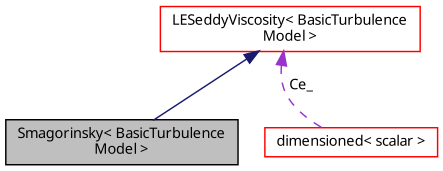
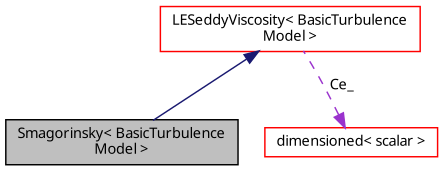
  digraph {
    fontname="Noto Sans"
    node [color=red fontname="Noto Sans" fontsize=10 shape=record]
    edge [dir=back fontname="Noto Sans" fontsize=10 labelfontname=Helvetica labelfontsize=10]
    n1 [color=black fillcolor=grey75 fontcolor=black height=0.2 label="Smagorinsky\< BasicTurbulence\lModel \>" style=filled width=0.4]
    n2 [height=0.2 label="LESeddyViscosity\< BasicTurbulence\lModel \>" width=0.4]
    n3 [height=0.2 label="dimensioned\< scalar \>" width=0.4]
    n2 -> n1 [color=midnightblue style=solid]
-   n2 -> n3 [color=darkorchid3 label=" Ce_" style=dashed]
+   n3 -> n2 [color=darkorchid3 label=" Ce_" style=dashed]
  }
